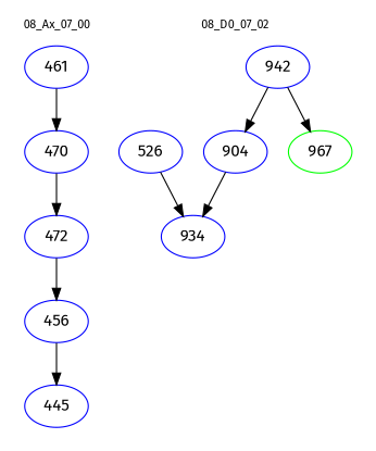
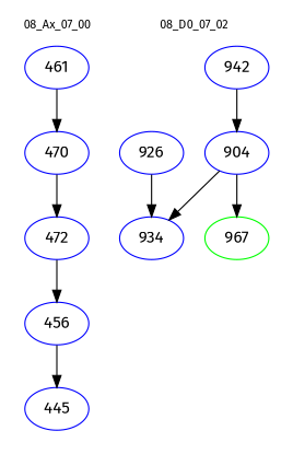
  digraph {
    fontname="Fira Sans"
    node [color=blue fontname="Fira Sans"]
    edge [color=black fontname="Fira Sans"]
    n1 [label=461]
    n2 [label=470]
    n3 [label=456]
    n4 [label=472]
    n5 [label=445]
    n6 [label=942]
    n7 [label=904]
    n8 [label=934]
    n9 [color=green label=967]
-   n10 [label=526]
+   n10 [label=926]
    subgraph cluster_1 {
      color=white
      fontsize=10
      label="08_Ax_07_00"
      n1
      n2
      n3
      n4
      n5
    }
    subgraph cluster_2 {
      color=white
      fontsize=10
      label="08_D0_07_02"
      n6
      n7
      n8
      n9
      n10
    }
    n1 -> n2
    n2 -> n4
    n3 -> n5
    n4 -> n3
    n6 -> n7
    n7 -> n8
-   n6 -> n9
+   n7 -> n9
    n10 -> n8
  }
